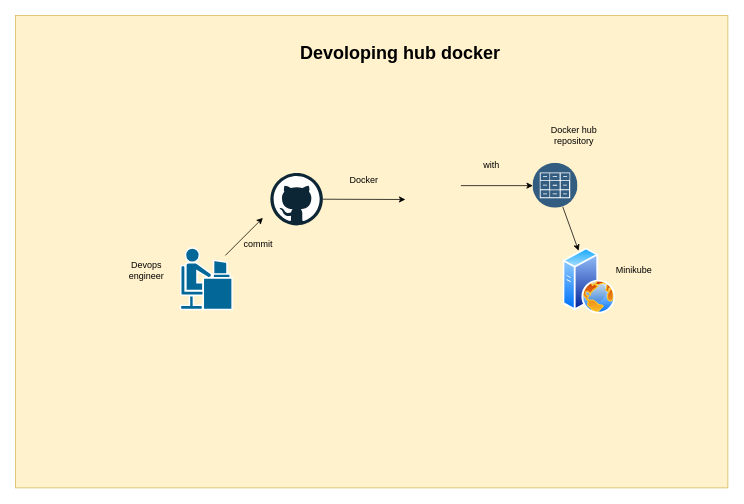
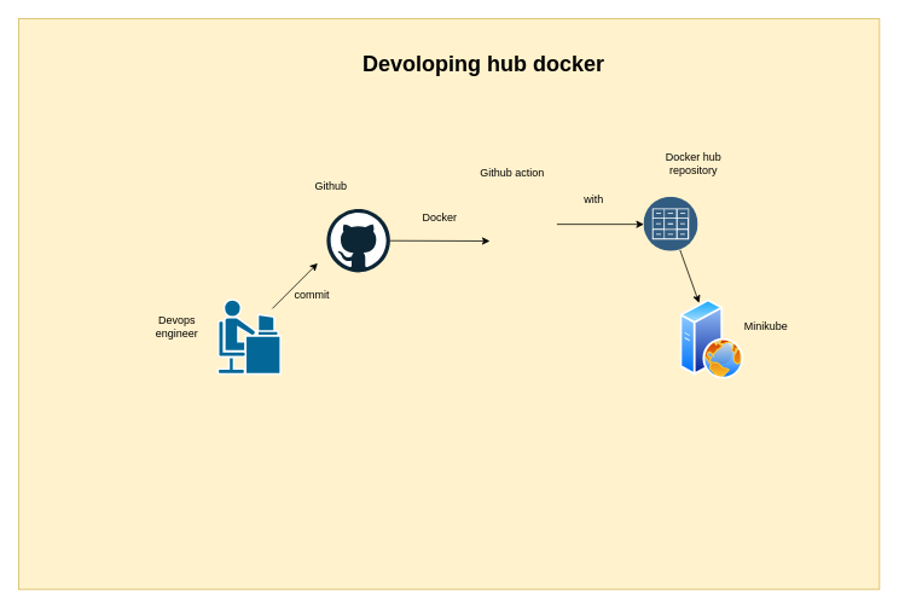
  <mxCell id="0" />
  <mxCell id="1" parent="0" />
  <mxCell id="2" value="" style="shape=mxgraph.cisco.people.androgenous_person;html=1;pointerEvents=1;dashed=0;fillColor=#036897;strokeColor=#ffffff;strokeWidth=2;verticalLabelPosition=bottom;verticalAlign=top;align=center;outlineConnect=0;" vertex="1" parent="1"><mxGeometry x="160" y="360" width="69" height="82" as="geometry" /></mxCell>
  <mxCell id="3" value="" style="rounded=0;whiteSpace=wrap;html=1;fillColor=#fff2cc;strokeColor=#d6b656;" vertex="1" parent="1"><mxGeometry x="20" y="20" width="950" height="630" as="geometry" /></mxCell>
  <mxCell id="4" value="" style="shape=mxgraph.cisco.people.androgenous_person;html=1;pointerEvents=1;dashed=0;fillColor=#036897;strokeColor=#ffffff;strokeWidth=2;verticalLabelPosition=bottom;verticalAlign=top;align=center;outlineConnect=0;" vertex="1" parent="1"><mxGeometry x="240" y="330" width="69" height="82" as="geometry" /></mxCell>
  <mxCell id="5" value="" style="endArrow=classic;html=1;rounded=0;" edge="1" parent="1"><mxGeometry width="50" height="50" relative="1" as="geometry"><mxPoint x="300" y="340" as="sourcePoint" /><mxPoint x="350" y="290" as="targetPoint" /><Array as="points" /></mxGeometry></mxCell>
  <mxCell id="6" value="" style="dashed=0;outlineConnect=0;html=1;align=center;labelPosition=center;verticalLabelPosition=bottom;verticalAlign=top;shape=mxgraph.weblogos.github" vertex="1" parent="1"><mxGeometry x="360" y="230" width="70" height="70" as="geometry" /></mxCell>
  <mxCell id="7" value="" style="shape=image;html=1;verticalAlign=top;verticalLabelPosition=bottom;labelBackgroundColor=#ffffff;imageAspect=0;aspect=fixed;image=https://cdn4.iconfinder.com/data/icons/ionicons/512/icon-social-github-outline-128.png" vertex="1" parent="1"><mxGeometry x="540" y="210" width="74" height="74" as="geometry" /></mxCell>
  <mxCell id="8" value="" style="endArrow=classic;html=1;rounded=0;entryX=0;entryY=0.75;entryDx=0;entryDy=0;" edge="1" parent="1" source="6" target="7"><mxGeometry width="50" height="50" relative="1" as="geometry"><mxPoint x="445" y="280" as="sourcePoint" /><mxPoint x="520" y="230" as="targetPoint" /><Array as="points" /></mxGeometry></mxCell>
  <mxCell id="9" value="" style="aspect=fixed;perimeter=ellipsePerimeter;html=1;align=center;shadow=0;dashed=0;fontColor=#4277BB;labelBackgroundColor=#ffffff;fontSize=12;spacingTop=3;image;image=img/lib/ibm/data/file_repository.svg;" vertex="1" parent="1"><mxGeometry x="710" y="217" width="60" height="60" as="geometry" /></mxCell>
  <mxCell id="10" value="" style="endArrow=classic;html=1;rounded=0;" edge="1" parent="1" source="7" target="9"><mxGeometry width="50" height="50" relative="1" as="geometry"><mxPoint x="644" y="272" as="sourcePoint" /><mxPoint x="694" y="222" as="targetPoint" /><Array as="points" /></mxGeometry></mxCell>
  <mxCell id="11" value="" style="aspect=fixed;perimeter=ellipsePerimeter;html=1;align=center;shadow=0;dashed=0;spacingTop=3;image;image=img/lib/active_directory/web_server.svg;" vertex="1" parent="1"><mxGeometry x="750" y="330" width="70.4" height="88" as="geometry" /></mxCell>
  <mxCell id="12" value="" style="endArrow=classic;html=1;rounded=0;" edge="1" parent="1" source="9" target="11"><mxGeometry width="50" height="50" relative="1" as="geometry"><mxPoint x="760.2" y="327" as="sourcePoint" /><mxPoint x="810.2" y="277" as="targetPoint" /><Array as="points" /></mxGeometry></mxCell>
  <mxCell id="13" value="Devops engineer" style="text;html=1;strokeColor=none;fillColor=none;align=center;verticalAlign=middle;whiteSpace=wrap;rounded=0;" vertex="1" parent="1"><mxGeometry x="160" y="340" width="70" height="40" as="geometry" /></mxCell>
+ <mxCell id="14" value="Github" style="text;html=1;strokeColor=none;fillColor=none;align=center;verticalAlign=middle;whiteSpace=wrap;rounded=0;" vertex="1" parent="1"><mxGeometry x="330" y="190" width="70" height="30" as="geometry" /></mxCell>
+ <mxCell id="15" value="Github action" style="text;html=1;strokeColor=none;fillColor=none;align=center;verticalAlign=middle;whiteSpace=wrap;rounded=0;" vertex="1" parent="1"><mxGeometry x="520" y="170" width="90" height="40" as="geometry" /></mxCell>
  <mxCell id="16" value="Docker hub repository" style="text;html=1;strokeColor=none;fillColor=none;align=center;verticalAlign=middle;whiteSpace=wrap;rounded=0;" vertex="1" parent="1"><mxGeometry x="730" y="160" width="70" height="40" as="geometry" /></mxCell>
  <mxCell id="17" value="Minikube" style="text;html=1;strokeColor=none;fillColor=none;align=center;verticalAlign=middle;whiteSpace=wrap;rounded=0;" vertex="1" parent="1"><mxGeometry x="810" y="340" width="70" height="40" as="geometry" /></mxCell>
  <mxCell id="18" value="commit" style="text;html=1;strokeColor=none;fillColor=none;align=center;verticalAlign=middle;whiteSpace=wrap;rounded=0;" vertex="1" parent="1"><mxGeometry x="309" y="300" width="70" height="50" as="geometry" /></mxCell>
  <mxCell id="19" value="Docker" style="text;html=1;strokeColor=none;fillColor=none;align=center;verticalAlign=middle;whiteSpace=wrap;rounded=0;" vertex="1" parent="1"><mxGeometry x="450" y="220" width="70" height="40" as="geometry" /></mxCell>
  <mxCell id="20" value="with" style="text;html=1;strokeColor=none;fillColor=none;align=center;verticalAlign=middle;whiteSpace=wrap;rounded=0;" vertex="1" parent="1"><mxGeometry x="620" y="200" width="70" height="40" as="geometry" /></mxCell>
  <mxCell id="21" value="&lt;h1&gt;Devoloping hub docker&lt;/h1&gt;" style="text;html=1;strokeColor=none;fillColor=none;spacing=5;spacingTop=-20;whiteSpace=wrap;overflow=hidden;rounded=0;" vertex="1" parent="1"><mxGeometry x="395" y="50" width="340" height="120" as="geometry" /></mxCell>
